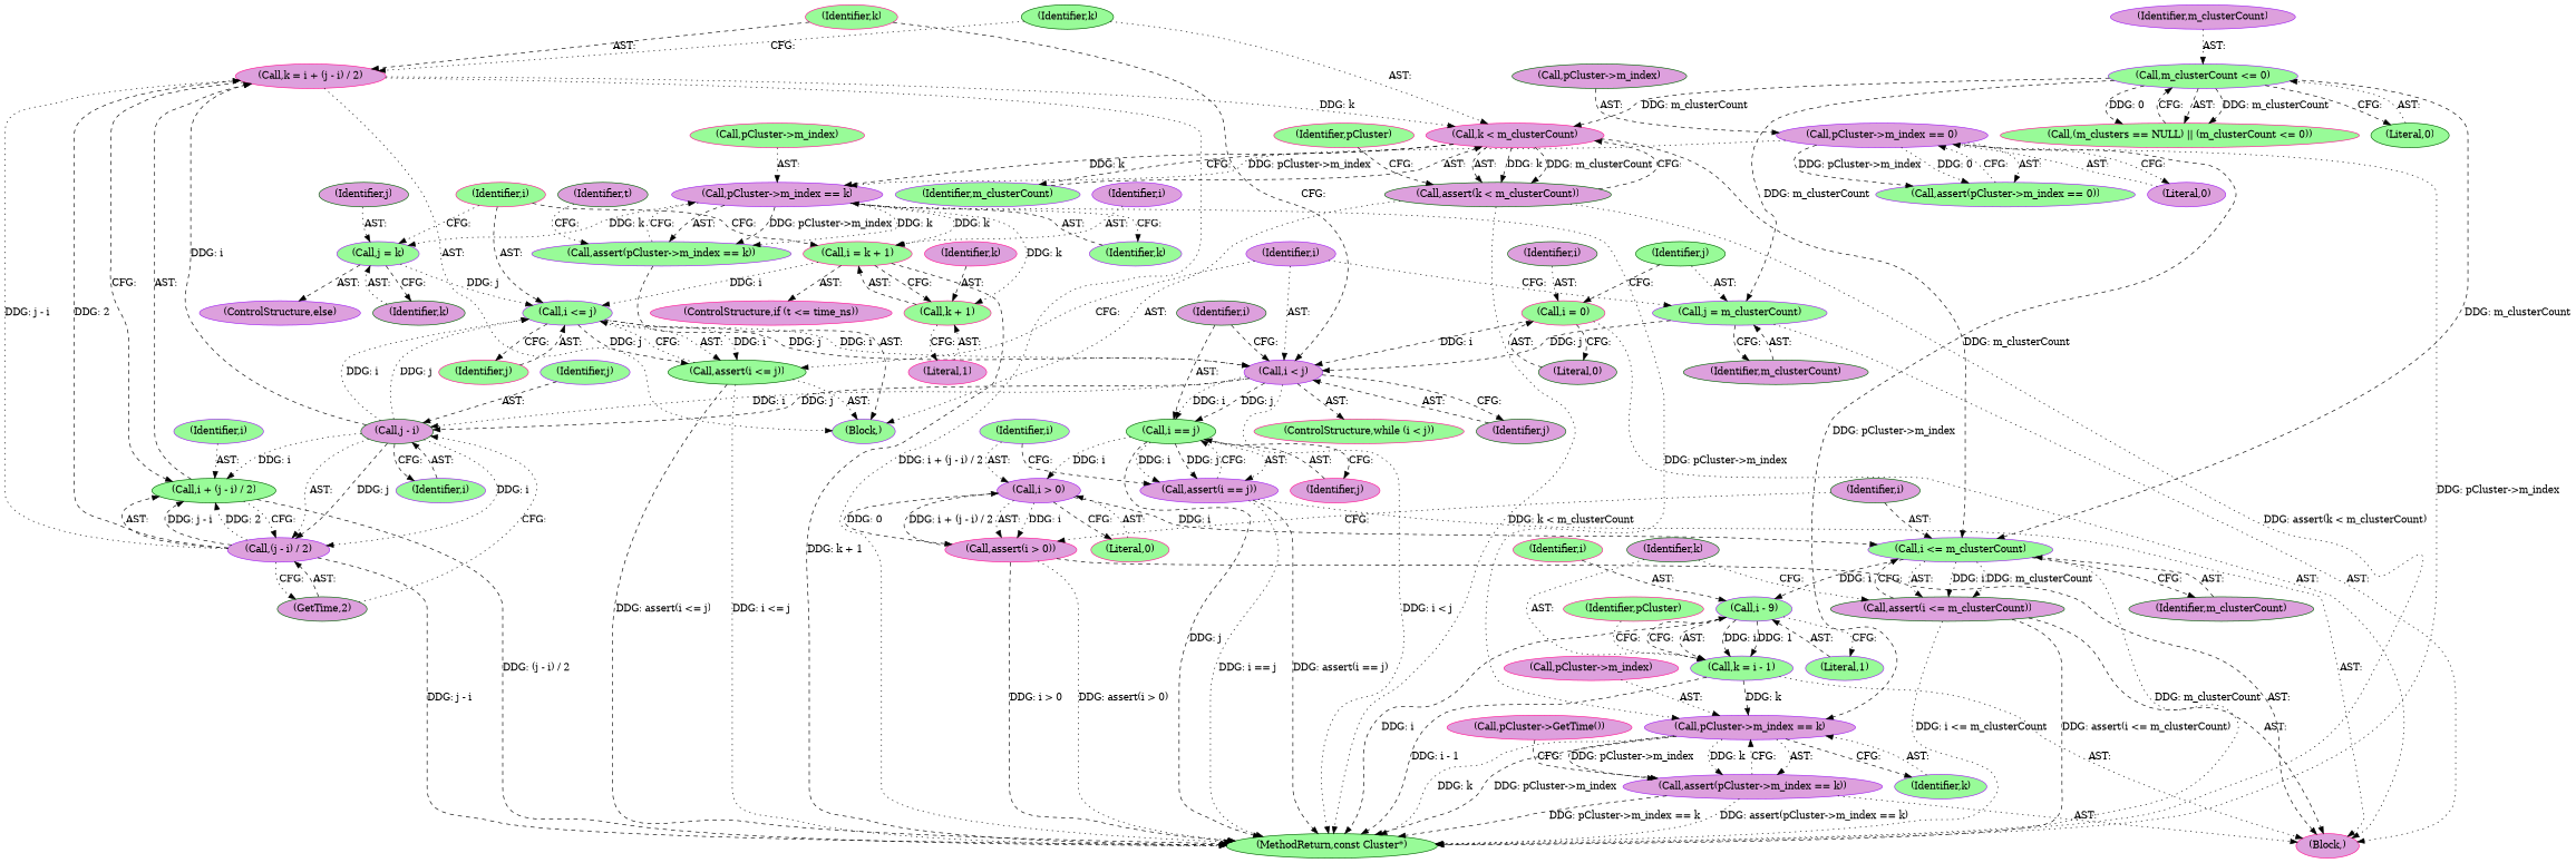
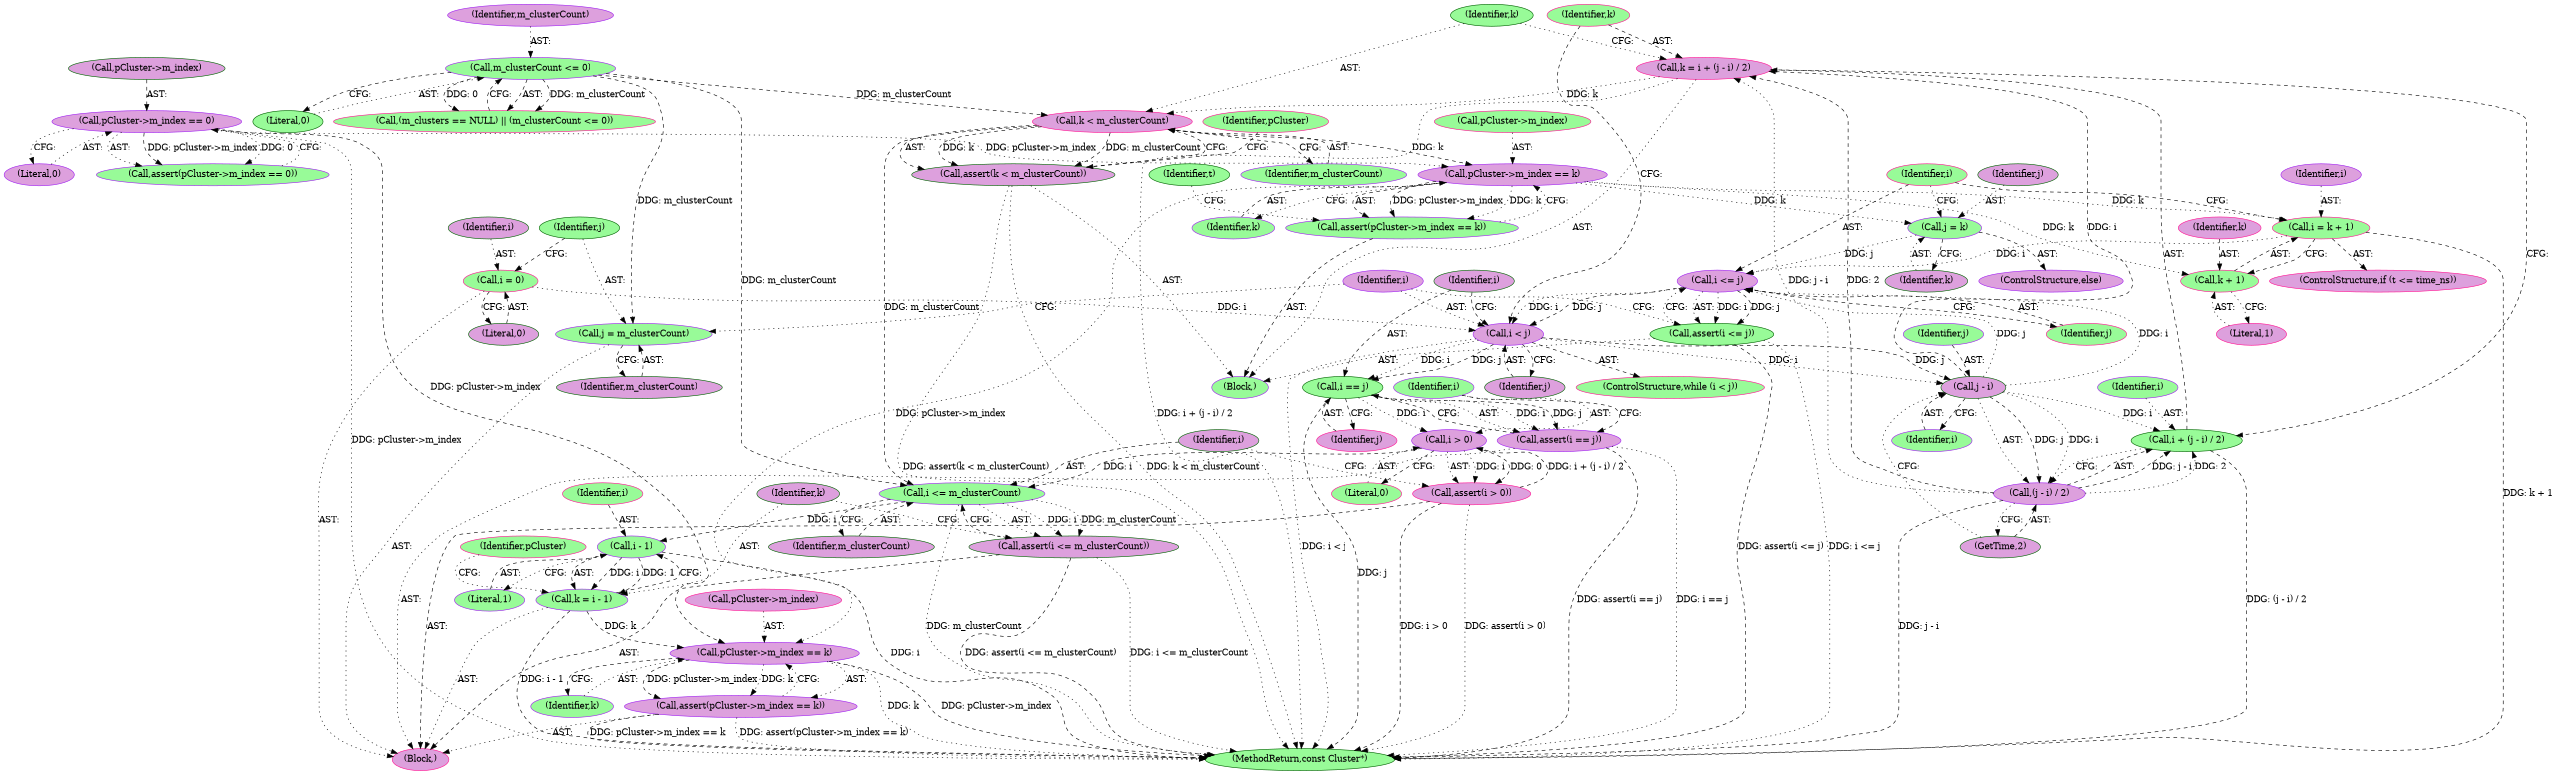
  digraph {
    node [color=purple fillcolor=plum style=filled]
    edge [style=dashed]
    n1 [color=deeppink label="(Call,k = i + (j - i) / 2)"]
    n2 [color=deeppink label="(Call,k < m_clusterCount)"]
    n3 [color=darkgreen fillcolor=palegreen label="(Call,i + (j - i) / 2)"]
    n4 [color=darkgreen fillcolor=palegreen label="(MethodReturn,const Cluster*)"]
    n5 [fillcolor=palegreen label="(Block,)"]
    n6 [label="(Call,pCluster->m_index == k)"]
    n7 [color=darkgreen label="(Call,assert(k < m_clusterCount))"]
    n8 [fillcolor=palegreen label="(Call,i <= m_clusterCount)"]
    n9 [fillcolor=palegreen label="(Identifier,m_clusterCount)"]
    n10 [label="(Call,(j - i) / 2)"]
    n11 [color=darkgreen label="(Call,j - i)"]
-   n12 [fillcolor=palegreen label="(Call,i <= j)"]
+   n12 [label="(Call,i <= j)"]
    n13 [fillcolor=palegreen label="(Identifier,i)"]
    n14 [label="(Call,i < j)"]
    n15 [color=darkgreen fillcolor=palegreen label="(Call,assert(i <= j))"]
    n16 [color=deeppink fillcolor=palegreen label="(Identifier,j)"]
    n17 [color=darkgreen label="(GetTime,2)"]
    n18 [color=darkgreen fillcolor=palegreen label="(Call,i == j)"]
    n19 [color=deeppink fillcolor=palegreen label="(ControlStructure,while (i < j))"]
    n20 [color=darkgreen label="(Identifier,j)"]
    n21 [label="(Call,assert(i == j))"]
    n22 [label="(Call,i > 0)"]
    n23 [color=deeppink label="(Identifier,j)"]
    n24 [color=deeppink fillcolor=palegreen label="(Call,i = k + 1)"]
    n25 [color=deeppink fillcolor=palegreen label="(Call,k + 1)"]
    n26 [color=deeppink label="(ControlStructure,if (t <= time_ns))"]
    n27 [color=deeppink label="(Literal,1)"]
    n28 [fillcolor=palegreen label="(Call,j = k)"]
    n29 [fillcolor=palegreen label="(Call,assert(pCluster->m_index == k))"]
    n30 [label="(Call,pCluster->m_index == k)"]
    n31 [fillcolor=palegreen label="(Identifier,k)"]
    n32 [color=darkgreen label="(Identifier,k)"]
    n33 [label="(ControlStructure,else)"]
    n34 [label="(Call,assert(pCluster->m_index == k))"]
    n35 [fillcolor=palegreen label="(Identifier,k)"]
    n36 [label="(Call,pCluster->m_index == 0)"]
    n37 [fillcolor=palegreen label="(Call,assert(pCluster->m_index == 0))"]
    n38 [label="(Literal,0)"]
    n39 [color=darkgreen label="(Call,assert(i <= m_clusterCount))"]
-   n40 [fillcolor=palegreen label="(Call,i - 9)"]
+   n40 [fillcolor=palegreen label="(Call,i - 1)"]
    n41 [color=darkgreen label="(Identifier,m_clusterCount)"]
    n42 [fillcolor=palegreen label="(Call,m_clusterCount <= 0)"]
    n43 [fillcolor=palegreen label="(Call,j = m_clusterCount)"]
    n44 [color=deeppink fillcolor=palegreen label="(Call,(m_clusters == NULL) || (m_clusterCount <= 0))"]
    n45 [color=darkgreen fillcolor=palegreen label="(Literal,0)"]
    n46 [color=deeppink label="(Block,)"]
    n47 [color=darkgreen label="(Identifier,m_clusterCount)"]
    n48 [color=deeppink fillcolor=palegreen label="(Call,i = 0)"]
    n49 [color=darkgreen label="(Literal,0)"]
    n50 [color=deeppink label="(Call,assert(i > 0))"]
    n51 [color=deeppink fillcolor=palegreen label="(Literal,0)"]
    n52 [fillcolor=palegreen label="(Call,k = i - 1)"]
    n53 [fillcolor=palegreen label="(Literal,1)"]
    n54 [color=darkgreen label="(Identifier,i)"]
    n55 [fillcolor=palegreen label="(Identifier,i)"]
    n56 [color=deeppink label="(Call,pCluster->m_index)"]
    n57 [color=darkgreen label="(Identifier,i)"]
    n58 [label="(Identifier,m_clusterCount)"]
    n59 [color=darkgreen fillcolor=palegreen label="(Identifier,j)"]
    n60 [color=darkgreen label="(Identifier,j)"]
    n61 [color=darkgreen label="(Identifier,i)"]
    n62 [color=deeppink fillcolor=palegreen label="(Identifier,pCluster)"]
    n63 [label="(Identifier,i)"]
    n64 [color=darkgreen label="(Call,pCluster->m_index)"]
    n65 [color=deeppink fillcolor=palegreen label="(Identifier,i)"]
    n66 [color=darkgreen fillcolor=palegreen label="(Identifier,k)"]
    n67 [color=deeppink fillcolor=palegreen label="(Identifier,pCluster)"]
-   n68 [color=deeppink label="(Call,pCluster->GetTime())"]
    n69 [color=deeppink fillcolor=palegreen label="(Identifier,k)"]
    n70 [fillcolor=palegreen label="(Identifier,j)"]
    n71 [fillcolor=palegreen label="(Identifier,i)"]
-   n72 [color=darkgreen label="(Identifier,t)"]
+   n72 [color=darkgreen fillcolor=palegreen label="(Identifier,t)"]
    n73 [color=deeppink fillcolor=palegreen label="(Call,pCluster->m_index)"]
    n74 [color=darkgreen label="(Identifier,k)"]
    n75 [color=deeppink fillcolor=palegreen label="(Identifier,i)"]
    n76 [color=deeppink label="(Identifier,k)"]
    n77 [label="(Identifier,i)"]
    n1 -> n2 [label="DDG: k" style=dotted]
    n1 -> n3 [label="CFG: "]
    n1 -> n4 [label="DDG: i + (j - i) / 2" style=dotted]
    n1 -> n5 [label="AST: " style=dotted]
    n2 -> n6 [label="DDG: k"]
    n2 -> n7 [label="AST: "]
    n2 -> n7 [label="DDG: k"]
    n2 -> n7 [label="DDG: m_clusterCount"]
    n2 -> n8 [label="DDG: m_clusterCount"]
    n2 -> n9 [label="CFG: "]
    n3 -> n1 [label="AST: "]
    n3 -> n4 [label="DDG: (j - i) / 2"]
    n3 -> n10 [label="CFG: " style=dotted]
    n6 -> n24 [label="DDG: k" style=dotted]
    n6 -> n25 [label="DDG: k" style=dotted]
    n6 -> n28 [label="DDG: k" style=dotted]
    n6 -> n29 [label="AST: "]
    n6 -> n29 [label="DDG: pCluster->m_index"]
    n6 -> n29 [label="DDG: k" style=dotted]
    n6 -> n30 [label="DDG: pCluster->m_index" style=dotted]
    n6 -> n31 [label="CFG: " style=dotted]
    n7 -> n2 [label="CFG: "]
    n7 -> n4 [label="DDG: assert(k < m_clusterCount)" style=dotted]
    n7 -> n4 [label="DDG: k < m_clusterCount" style=dotted]
    n7 -> n5 [label="AST: " style=dotted]
    n8 -> n4 [label="DDG: m_clusterCount" style=dotted]
    n8 -> n39 [label="AST: " style=dotted]
    n8 -> n39 [label="DDG: i" style=dotted]
    n8 -> n39 [label="DDG: m_clusterCount" style=dotted]
    n8 -> n40 [label="DDG: i"]
    n8 -> n41 [label="CFG: "]
    n9 -> n2 [label="AST: "]
    n10 -> n1 [label="DDG: j - i" style=dotted]
    n10 -> n1 [label="DDG: 2"]
    n10 -> n3 [label="AST: "]
    n10 -> n3 [label="DDG: j - i"]
    n10 -> n3 [label="DDG: 2" style=dotted]
    n10 -> n4 [label="DDG: j - i"]
    n10 -> n17 [label="CFG: " style=dotted]
    n11 -> n1 [label="DDG: i"]
    n11 -> n3 [label="DDG: i" style=dotted]
    n11 -> n10 [label="AST: " style=dotted]
    n11 -> n10 [label="DDG: j"]
    n11 -> n10 [label="DDG: i" style=dotted]
    n11 -> n12 [label="DDG: i" style=dotted]
    n11 -> n12 [label="DDG: j" style=dotted]
    n11 -> n13 [label="CFG: "]
    n12 -> n14 [label="DDG: i" style=dotted]
    n12 -> n14 [label="DDG: j"]
    n12 -> n15 [label="AST: " style=dotted]
    n12 -> n15 [label="DDG: i" style=dotted]
    n12 -> n15 [label="DDG: j"]
    n12 -> n16 [label="CFG: "]
    n13 -> n11 [label="AST: "]
    n14 -> n4 [label="DDG: i < j" style=dotted]
    n14 -> n11 [label="DDG: j"]
    n14 -> n11 [label="DDG: i" style=dotted]
    n14 -> n18 [label="DDG: i" style=dotted]
    n14 -> n18 [label="DDG: j"]
    n14 -> n19 [label="AST: "]
    n14 -> n20 [label="CFG: "]
    n15 -> n4 [label="DDG: i <= j" style=dotted]
    n15 -> n4 [label="DDG: assert(i <= j)"]
    n15 -> n5 [label="AST: " style=dotted]
    n15 -> n12 [label="CFG: " style=dotted]
    n16 -> n12 [label="AST: "]
    n17 -> n10 [label="AST: "]
    n17 -> n11 [label="CFG: " style=dotted]
    n18 -> n4 [label="DDG: j"]
    n18 -> n21 [label="AST: " style=dotted]
    n18 -> n21 [label="DDG: i" style=dotted]
    n18 -> n21 [label="DDG: j"]
    n18 -> n22 [label="DDG: i" style=dotted]
    n18 -> n23 [label="CFG: "]
    n20 -> n14 [label="AST: "]
    n21 -> n4 [label="DDG: i == j" style=dotted]
    n21 -> n4 [label="DDG: assert(i == j)"]
-   n21 -> n18 [label="CFG: " style=dotted]
+   n21 -> n18 [label="CFG: "]
    n21 -> n46 [label="AST: " style=dotted]
    n22 -> n8 [label="DDG: i"]
    n22 -> n50 [label="AST: " style=dotted]
    n22 -> n50 [label="DDG: i" style=dotted]
    n22 -> n50 [label="DDG: 0"]
    n22 -> n51 [label="CFG: "]
    n23 -> n18 [label="AST: "]
    n24 -> n4 [label="DDG: k + 1"]
    n24 -> n12 [label="DDG: i" style=dotted]
    n24 -> n25 [label="CFG: "]
    n24 -> n26 [label="AST: "]
    n25 -> n24 [label="AST: "]
    n25 -> n27 [label="CFG: " style=dotted]
    n27 -> n25 [label="AST: " style=dotted]
    n28 -> n12 [label="DDG: j" style=dotted]
    n28 -> n32 [label="CFG: "]
    n28 -> n33 [label="AST: "]
    n29 -> n5 [label="AST: "]
    n29 -> n6 [label="CFG: " style=dotted]
    n30 -> n4 [label="DDG: k" style=dotted]
    n30 -> n4 [label="DDG: pCluster->m_index"]
    n30 -> n34 [label="AST: " style=dotted]
    n30 -> n34 [label="DDG: pCluster->m_index"]
    n30 -> n34 [label="DDG: k" style=dotted]
    n30 -> n35 [label="CFG: "]
    n31 -> n6 [label="AST: "]
    n32 -> n28 [label="AST: " style=dotted]
    n34 -> n4 [label="DDG: pCluster->m_index == k"]
    n34 -> n4 [label="DDG: assert(pCluster->m_index == k)" style=dotted]
    n34 -> n30 [label="CFG: " style=dotted]
    n34 -> n46 [label="AST: " style=dotted]
    n35 -> n30 [label="AST: " style=dotted]
    n36 -> n4 [label="DDG: pCluster->m_index" style=dotted]
    n36 -> n6 [label="DDG: pCluster->m_index" style=dotted]
    n36 -> n30 [label="DDG: pCluster->m_index"]
    n36 -> n37 [label="AST: " style=dotted]
    n36 -> n37 [label="DDG: pCluster->m_index"]
    n36 -> n37 [label="DDG: 0" style=dotted]
    n36 -> n38 [label="CFG: " style=dotted]
    n37 -> n36 [label="CFG: " style=dotted]
    n38 -> n36 [label="AST: " style=dotted]
    n39 -> n4 [label="DDG: assert(i <= m_clusterCount)"]
    n39 -> n4 [label="DDG: i <= m_clusterCount" style=dotted]
    n39 -> n8 [label="CFG: "]
    n39 -> n46 [label="AST: "]
    n40 -> n4 [label="DDG: i"]
    n40 -> n52 [label="AST: "]
    n40 -> n52 [label="DDG: i"]
    n40 -> n52 [label="DDG: 1"]
    n40 -> n53 [label="CFG: " style=dotted]
    n41 -> n8 [label="AST: "]
    n42 -> n2 [label="DDG: m_clusterCount"]
    n42 -> n8 [label="DDG: m_clusterCount"]
    n42 -> n43 [label="DDG: m_clusterCount"]
    n42 -> n44 [label="AST: "]
    n42 -> n44 [label="DDG: m_clusterCount"]
    n42 -> n44 [label="DDG: 0"]
    n42 -> n45 [label="CFG: "]
-   n43 -> n14 [label="DDG: j"]
    n43 -> n46 [label="AST: " style=dotted]
    n43 -> n47 [label="CFG: "]
    n44 -> n42 [label="CFG: "]
    n45 -> n42 [label="AST: " style=dotted]
    n47 -> n43 [label="AST: "]
-   n48 -> n14 [label="DDG: i"]
+   n48 -> n14 [label="DDG: i" style=dotted]
    n48 -> n46 [label="AST: " style=dotted]
    n48 -> n49 [label="CFG: "]
    n49 -> n48 [label="AST: "]
    n50 -> n4 [label="DDG: assert(i > 0)" style=dotted]
    n50 -> n4 [label="DDG: i > 0"]
    n50 -> n22 [label="DDG: i + (j - i) / 2"]
    n50 -> n46 [label="AST: "]
    n51 -> n22 [label="AST: " style=dotted]
    n52 -> n4 [label="DDG: i - 1"]
    n52 -> n30 [label="DDG: k"]
    n52 -> n40 [label="CFG: "]
    n52 -> n46 [label="AST: " style=dotted]
    n53 -> n40 [label="AST: "]
    n54 -> n14 [label="CFG: "]
    n54 -> n18 [label="AST: "]
    n55 -> n3 [label="AST: " style=dotted]
    n56 -> n30 [label="AST: " style=dotted]
    n57 -> n8 [label="AST: "]
    n57 -> n50 [label="CFG: " style=dotted]
    n58 -> n42 [label="AST: " style=dotted]
    n59 -> n43 [label="AST: " style=dotted]
    n59 -> n48 [label="CFG: "]
    n60 -> n28 [label="AST: " style=dotted]
    n61 -> n48 [label="AST: " style=dotted]
    n62 -> n52 [label="CFG: " style=dotted]
    n63 -> n24 [label="AST: " style=dotted]
    n64 -> n36 [label="AST: "]
    n65 -> n40 [label="AST: "]
    n66 -> n1 [label="CFG: " style=dotted]
    n66 -> n2 [label="AST: " style=dotted]
    n67 -> n7 [label="CFG: "]
-   n68 -> n34 [label="CFG: "]
    n69 -> n1 [label="AST: "]
    n69 -> n14 [label="CFG: "]
    n70 -> n11 [label="AST: "]
    n71 -> n21 [label="CFG: "]
    n71 -> n22 [label="AST: " style=dotted]
    n72 -> n29 [label="CFG: " style=dotted]
    n73 -> n6 [label="AST: " style=dotted]
    n74 -> n39 [label="CFG: " style=dotted]
    n74 -> n52 [label="AST: " style=dotted]
    n75 -> n12 [label="AST: "]
    n75 -> n24 [label="CFG: "]
    n75 -> n28 [label="CFG: " style=dotted]
    n76 -> n25 [label="AST: "]
    n77 -> n14 [label="AST: " style=dotted]
    n77 -> n15 [label="CFG: " style=dotted]
    n77 -> n43 [label="CFG: " style=dotted]
  }
